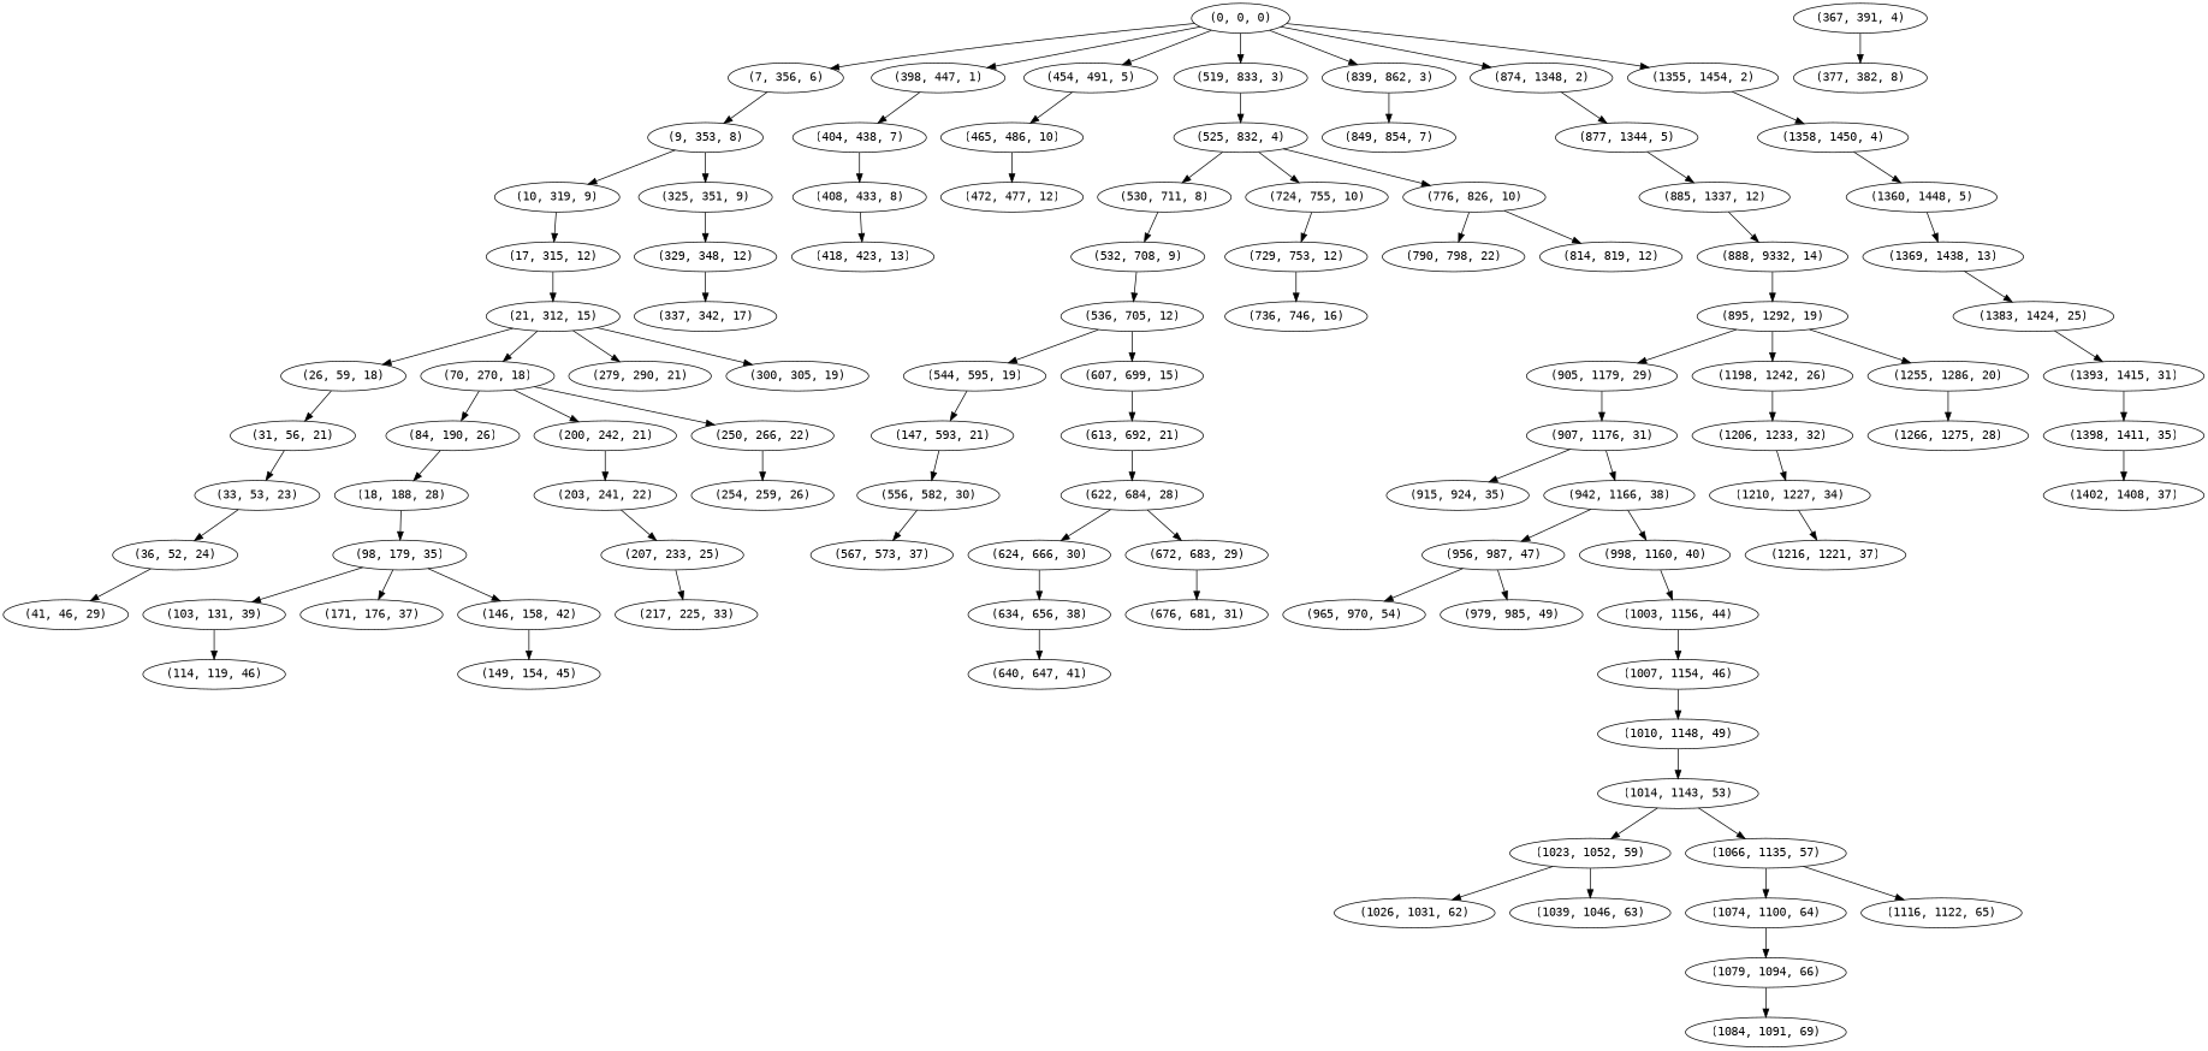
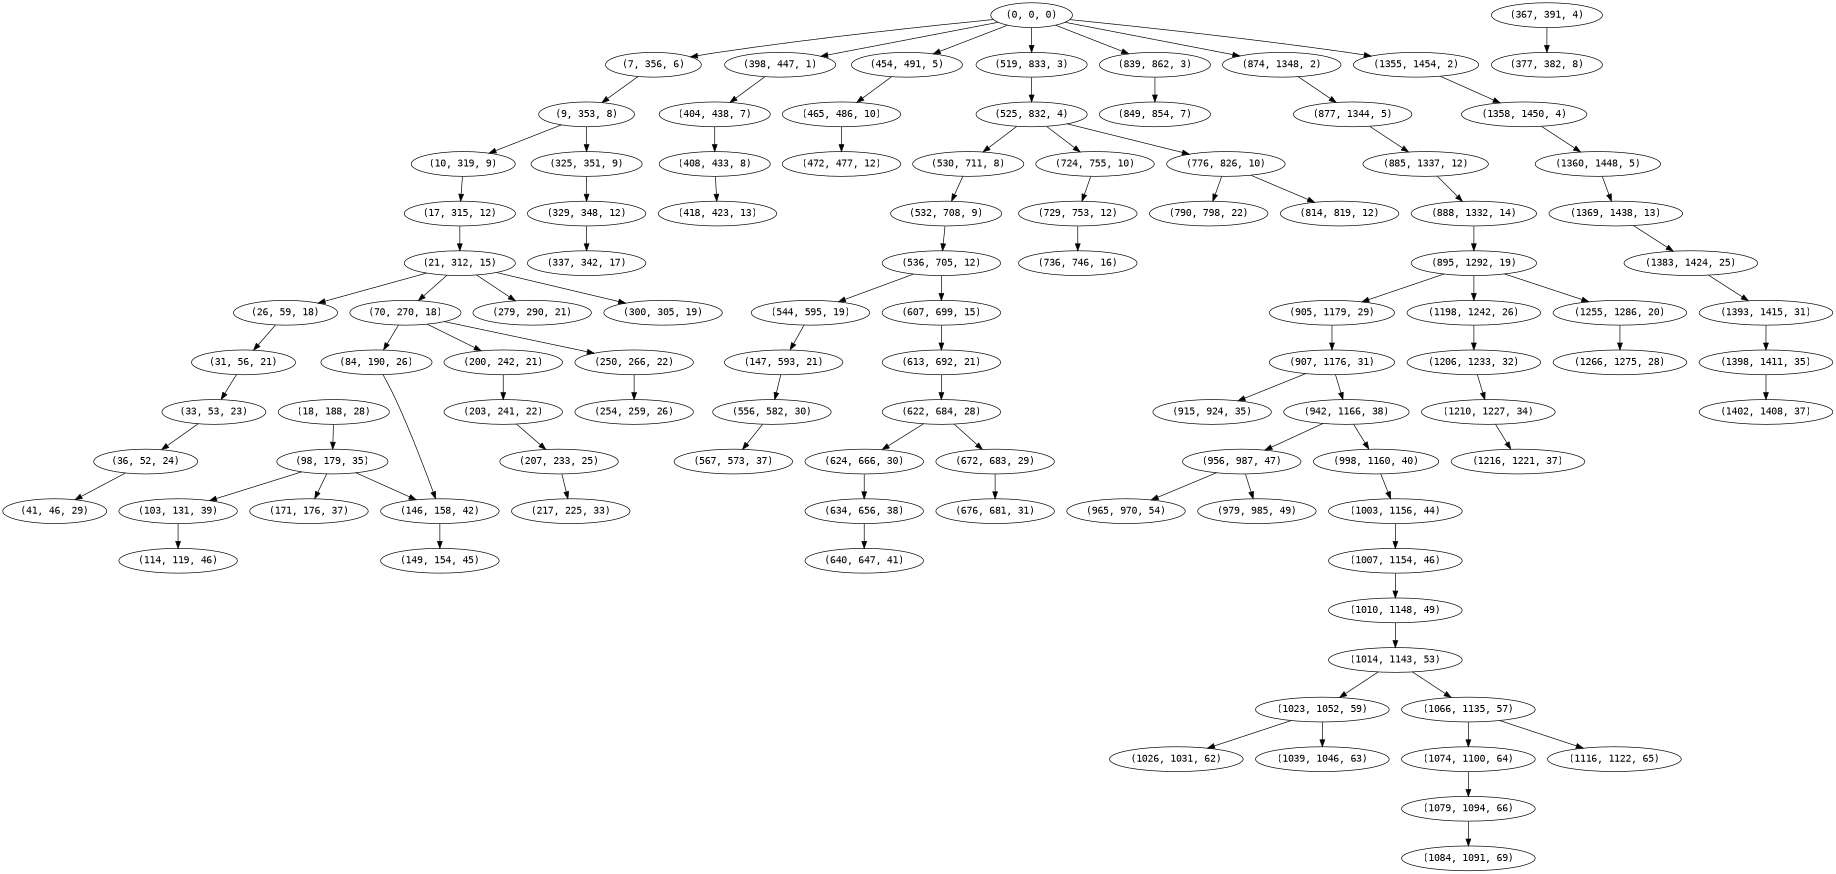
  digraph {
    fontname="DejaVu Sans Mono"
    node [fontname="DejaVu Sans Mono"]
    edge [fontname="DejaVu Sans Mono"]
    "(0, 0, 0)"
    "(7, 356, 6)"
    "(398, 447, 1)"
    "(454, 491, 5)"
    "(519, 833, 3)"
    "(839, 862, 3)"
    "(874, 1348, 2)"
    "(1355, 1454, 2)"
    "(9, 353, 8)"
    "(367, 391, 4)"
    "(377, 382, 8)"
    "(404, 438, 7)"
    "(465, 486, 10)"
    "(525, 832, 4)"
    "(849, 854, 7)"
    "(877, 1344, 5)"
    "(1358, 1450, 4)"
    "(10, 319, 9)"
    "(325, 351, 9)"
    "(17, 315, 12)"
    "(329, 348, 12)"
    "(21, 312, 15)"
    "(26, 59, 18)"
    "(70, 270, 18)"
    "(279, 290, 21)"
    "(300, 305, 19)"
    "(31, 56, 21)"
    "(84, 190, 26)"
    "(200, 242, 21)"
    "(250, 266, 22)"
    "(33, 53, 23)"
    "(36, 52, 24)"
    "(41, 46, 29)"
    n34 [label="(18, 188, 28)"]
    "(203, 241, 22)"
    "(254, 259, 26)"
    "(98, 179, 35)"
    "(103, 131, 39)"
    "(146, 158, 42)"
    "(171, 176, 37)"
    "(114, 119, 46)"
    "(149, 154, 45)"
    "(207, 233, 25)"
    "(217, 225, 33)"
    "(337, 342, 17)"
    "(408, 433, 8)"
    "(418, 423, 13)"
    "(472, 477, 12)"
    "(530, 711, 8)"
    "(724, 755, 10)"
    "(776, 826, 10)"
    "(532, 708, 9)"
    "(729, 753, 12)"
    "(790, 798, 22)"
    "(814, 819, 12)"
    "(536, 705, 12)"
    "(544, 595, 19)"
    "(607, 699, 15)"
    n59 [label="(147, 593, 21)"]
    "(613, 692, 21)"
    "(556, 582, 30)"
    "(567, 573, 37)"
    "(622, 684, 28)"
    "(624, 666, 30)"
    "(672, 683, 29)"
    "(634, 656, 38)"
    "(676, 681, 31)"
    "(640, 647, 41)"
    "(736, 746, 16)"
    "(885, 1337, 12)"
-   "(888, 1332, 14)" [label="(888, 9332, 14)"]
+   "(888, 1332, 14)"
    "(895, 1292, 19)"
    "(905, 1179, 29)"
    "(1198, 1242, 26)"
    "(1255, 1286, 20)"
    "(907, 1176, 31)"
    "(1206, 1233, 32)"
    "(1266, 1275, 28)"
    "(915, 924, 35)"
    "(942, 1166, 38)"
    "(956, 987, 47)"
    "(998, 1160, 40)"
    "(965, 970, 54)"
    "(979, 985, 49)"
    "(1003, 1156, 44)"
    "(1007, 1154, 46)"
    "(1010, 1148, 49)"
    "(1014, 1143, 53)"
    "(1023, 1052, 59)"
    "(1066, 1135, 57)"
    "(1026, 1031, 62)"
    "(1039, 1046, 63)"
    "(1074, 1100, 64)"
    "(1116, 1122, 65)"
    "(1079, 1094, 66)"
    "(1084, 1091, 69)"
    "(1210, 1227, 34)"
    "(1216, 1221, 37)"
    "(1360, 1448, 5)"
    "(1369, 1438, 13)"
    "(1383, 1424, 25)"
    "(1393, 1415, 31)"
    "(1398, 1411, 35)"
    "(1402, 1408, 37)"
    "(0, 0, 0)" -> "(7, 356, 6)"
    "(0, 0, 0)" -> "(398, 447, 1)"
    "(0, 0, 0)" -> "(454, 491, 5)"
    "(0, 0, 0)" -> "(519, 833, 3)"
    "(0, 0, 0)" -> "(839, 862, 3)"
    "(0, 0, 0)" -> "(874, 1348, 2)"
    "(0, 0, 0)" -> "(1355, 1454, 2)"
    "(7, 356, 6)" -> "(9, 353, 8)"
    "(398, 447, 1)" -> "(404, 438, 7)"
    "(454, 491, 5)" -> "(465, 486, 10)"
    "(519, 833, 3)" -> "(525, 832, 4)"
    "(839, 862, 3)" -> "(849, 854, 7)"
    "(874, 1348, 2)" -> "(877, 1344, 5)"
    "(1355, 1454, 2)" -> "(1358, 1450, 4)"
    "(9, 353, 8)" -> "(10, 319, 9)"
    "(9, 353, 8)" -> "(325, 351, 9)"
    "(367, 391, 4)" -> "(377, 382, 8)"
    "(404, 438, 7)" -> "(408, 433, 8)"
    "(465, 486, 10)" -> "(472, 477, 12)"
    "(525, 832, 4)" -> "(530, 711, 8)"
    "(525, 832, 4)" -> "(724, 755, 10)"
    "(525, 832, 4)" -> "(776, 826, 10)"
    "(877, 1344, 5)" -> "(885, 1337, 12)"
    "(1358, 1450, 4)" -> "(1360, 1448, 5)"
    "(10, 319, 9)" -> "(17, 315, 12)"
    "(325, 351, 9)" -> "(329, 348, 12)"
    "(17, 315, 12)" -> "(21, 312, 15)"
    "(329, 348, 12)" -> "(337, 342, 17)"
    "(21, 312, 15)" -> "(26, 59, 18)"
    "(21, 312, 15)" -> "(70, 270, 18)"
    "(21, 312, 15)" -> "(279, 290, 21)"
    "(21, 312, 15)" -> "(300, 305, 19)"
    "(26, 59, 18)" -> "(31, 56, 21)"
    "(70, 270, 18)" -> "(84, 190, 26)"
    "(70, 270, 18)" -> "(200, 242, 21)"
    "(70, 270, 18)" -> "(250, 266, 22)"
    "(31, 56, 21)" -> "(33, 53, 23)"
-   "(84, 190, 26)" -> n34
+   "(84, 190, 26)" -> "(146, 158, 42)"
    "(200, 242, 21)" -> "(203, 241, 22)"
    "(250, 266, 22)" -> "(254, 259, 26)"
    "(33, 53, 23)" -> "(36, 52, 24)"
    "(36, 52, 24)" -> "(41, 46, 29)"
    n34 -> "(98, 179, 35)"
    "(203, 241, 22)" -> "(207, 233, 25)"
    "(98, 179, 35)" -> "(103, 131, 39)"
    "(98, 179, 35)" -> "(146, 158, 42)"
    "(98, 179, 35)" -> "(171, 176, 37)"
    "(103, 131, 39)" -> "(114, 119, 46)"
    "(146, 158, 42)" -> "(149, 154, 45)"
    "(207, 233, 25)" -> "(217, 225, 33)"
    "(408, 433, 8)" -> "(418, 423, 13)"
    "(530, 711, 8)" -> "(532, 708, 9)"
    "(724, 755, 10)" -> "(729, 753, 12)"
    "(776, 826, 10)" -> "(790, 798, 22)"
    "(776, 826, 10)" -> "(814, 819, 12)"
    "(532, 708, 9)" -> "(536, 705, 12)"
    "(729, 753, 12)" -> "(736, 746, 16)"
    "(536, 705, 12)" -> "(544, 595, 19)"
    "(536, 705, 12)" -> "(607, 699, 15)"
    "(544, 595, 19)" -> n59
    "(607, 699, 15)" -> "(613, 692, 21)"
    n59 -> "(556, 582, 30)"
    "(613, 692, 21)" -> "(622, 684, 28)"
    "(556, 582, 30)" -> "(567, 573, 37)"
    "(622, 684, 28)" -> "(624, 666, 30)"
    "(622, 684, 28)" -> "(672, 683, 29)"
    "(624, 666, 30)" -> "(634, 656, 38)"
    "(672, 683, 29)" -> "(676, 681, 31)"
    "(634, 656, 38)" -> "(640, 647, 41)"
    "(885, 1337, 12)" -> "(888, 1332, 14)"
    "(888, 1332, 14)" -> "(895, 1292, 19)"
    "(895, 1292, 19)" -> "(905, 1179, 29)"
    "(895, 1292, 19)" -> "(1198, 1242, 26)"
    "(895, 1292, 19)" -> "(1255, 1286, 20)"
    "(905, 1179, 29)" -> "(907, 1176, 31)"
    "(1198, 1242, 26)" -> "(1206, 1233, 32)"
    "(1255, 1286, 20)" -> "(1266, 1275, 28)"
    "(907, 1176, 31)" -> "(915, 924, 35)"
    "(907, 1176, 31)" -> "(942, 1166, 38)"
    "(1206, 1233, 32)" -> "(1210, 1227, 34)"
    "(942, 1166, 38)" -> "(956, 987, 47)"
    "(942, 1166, 38)" -> "(998, 1160, 40)"
    "(956, 987, 47)" -> "(965, 970, 54)"
    "(956, 987, 47)" -> "(979, 985, 49)"
    "(998, 1160, 40)" -> "(1003, 1156, 44)"
    "(1003, 1156, 44)" -> "(1007, 1154, 46)"
    "(1007, 1154, 46)" -> "(1010, 1148, 49)"
    "(1010, 1148, 49)" -> "(1014, 1143, 53)"
    "(1014, 1143, 53)" -> "(1023, 1052, 59)"
    "(1014, 1143, 53)" -> "(1066, 1135, 57)"
    "(1023, 1052, 59)" -> "(1026, 1031, 62)"
    "(1023, 1052, 59)" -> "(1039, 1046, 63)"
    "(1066, 1135, 57)" -> "(1074, 1100, 64)"
    "(1066, 1135, 57)" -> "(1116, 1122, 65)"
    "(1074, 1100, 64)" -> "(1079, 1094, 66)"
    "(1079, 1094, 66)" -> "(1084, 1091, 69)"
    "(1210, 1227, 34)" -> "(1216, 1221, 37)"
    "(1360, 1448, 5)" -> "(1369, 1438, 13)"
    "(1369, 1438, 13)" -> "(1383, 1424, 25)"
    "(1383, 1424, 25)" -> "(1393, 1415, 31)"
    "(1393, 1415, 31)" -> "(1398, 1411, 35)"
    "(1398, 1411, 35)" -> "(1402, 1408, 37)"
  }
